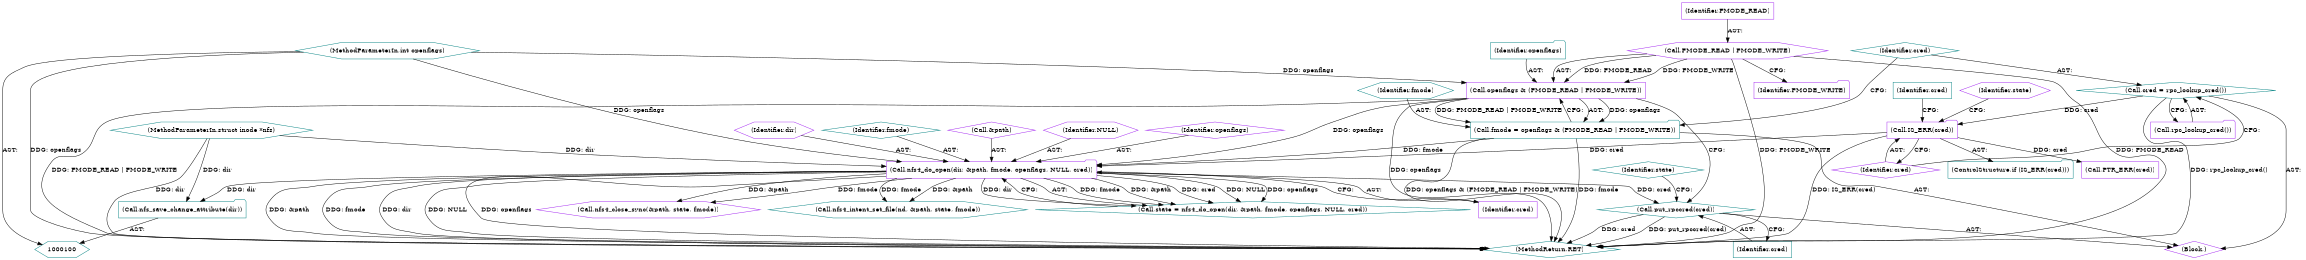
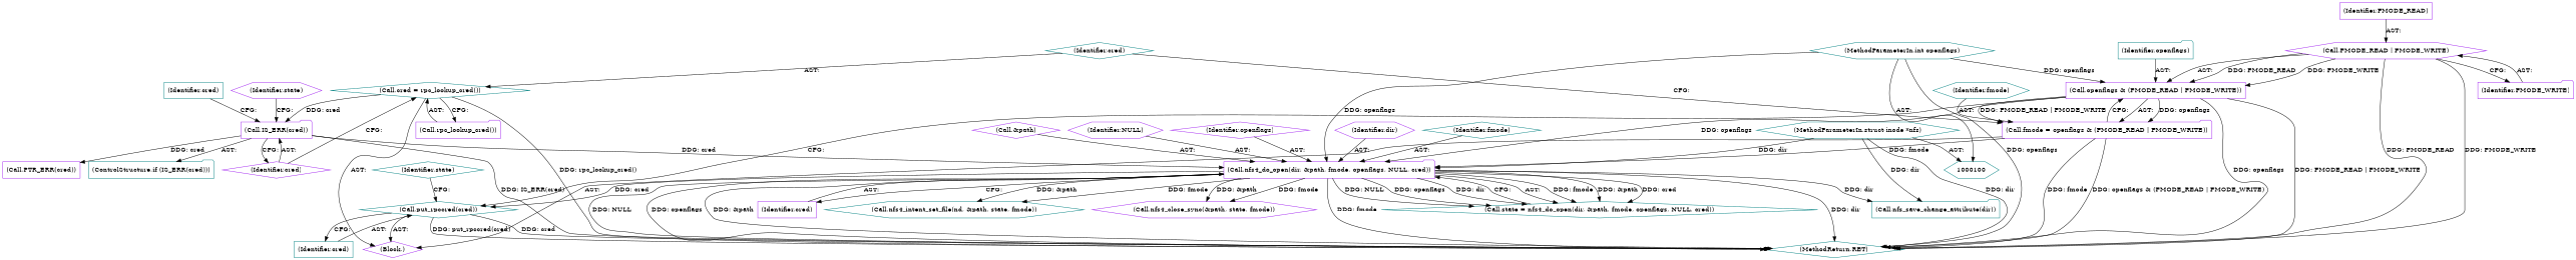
  digraph {
    node [color=purple shape=diamond]
    n1 [color=teal label="(Call,put_rpccred(cred))"]
    n2 [color=teal label="(MethodReturn,RET)"]
    n3 [label="(Block,)"]
    n4 [color=teal label="(Identifier,cred)" shape=box]
    n5 [label="(Call,nfs4_do_open(dir, &path, fmode, openflags, NULL, cred))" shape=folder]
    n6 [label="(Identifier,cred)" shape=box]
    n7 [color=teal label="(Call,nfs4_intent_set_file(nd, &path, state, fmode))" shape=hexagon]
    n8 [color=teal label="(Call,nfs_save_change_attribute(dir))" shape=folder]
    n9 [label="(Call,nfs4_close_sync(&path, state, fmode))" shape=hexagon]
    n10 [color=teal label="(Call,state = nfs4_do_open(dir, &path, fmode, openflags, NULL, cred))"]
    n11 [color=teal label="(MethodParameterIn,struct inode *nfs)" shape=hexagon]
    1000100 [color=teal shape=hexagon]
-   n13 [color=teal label="(Call,fmode = openflags & (FMODE_READ | FMODE_WRITE))" shape=folder]
+   n13 [label="(Call,fmode = openflags & (FMODE_READ | FMODE_WRITE))" shape=folder]
    n14 [label="(Call,openflags & (FMODE_READ | FMODE_WRITE))" shape=box]
    n15 [label="(Call,FMODE_READ | FMODE_WRITE)" shape=hexagon]
    n16 [label="(Identifier,FMODE_WRITE)" shape=folder]
    n17 [color=teal label="(MethodParameterIn,int openflags)" shape=hexagon]
    n18 [label="(Call,IS_ERR(cred))" shape=folder]
    n19 [label="(Identifier,cred)"]
    n20 [color=teal label="(ControlStructure,if (IS_ERR(cred)))" shape=folder]
    n21 [label="(Call,PTR_ERR(cred))" shape=box]
    n22 [color=teal label="(Call,cred = rpc_lookup_cred())"]
    n23 [label="(Call,rpc_lookup_cred())" shape=folder]
    n24 [label="(Identifier,dir)" shape=hexagon]
    n25 [color=teal label="(Identifier,fmode)" shape=hexagon]
    n26 [label="(Identifier,FMODE_READ)" shape=box]
    n27 [label="(Identifier,state)" shape=hexagon]
    n28 [color=teal label="(Identifier,fmode)"]
    n29 [label="(Call,&path)"]
    n30 [color=teal label="(Identifier,cred)" shape=box]
    n31 [color=teal label="(Identifier,state)"]
    n32 [label="(Identifier,NULL)" shape=hexagon]
    n33 [label="(Identifier,openflags)"]
    n34 [color=teal label="(Identifier,openflags)" shape=folder]
    n35 [color=teal label="(Identifier,cred)"]
    n1 -> n2 [label="DDG: put_rpccred(cred)"]
    n1 -> n2 [label="DDG: cred"]
    n1 -> n3 [label="AST: "]
    n1 -> n4 [label="CFG: "]
    n4 -> n1 [label="AST: "]
    n5 -> n1 [label="DDG: cred"]
    n5 -> n2 [label="DDG: &path"]
    n5 -> n2 [label="DDG: fmode"]
    n5 -> n2 [label="DDG: dir"]
    n5 -> n2 [label="DDG: NULL"]
    n5 -> n2 [label="DDG: openflags"]
    n5 -> n6 [label="CFG: "]
    n5 -> n7 [label="DDG: &path"]
    n5 -> n7 [label="DDG: fmode"]
    n5 -> n8 [label="DDG: dir"]
    n5 -> n9 [label="DDG: &path"]
    n5 -> n9 [label="DDG: fmode"]
    n5 -> n10 [label="AST: "]
    n5 -> n10 [label="DDG: fmode"]
    n5 -> n10 [label="DDG: &path"]
    n5 -> n10 [label="DDG: cred"]
    n5 -> n10 [label="DDG: NULL"]
    n5 -> n10 [label="DDG: openflags"]
    n5 -> n10 [label="DDG: dir"]
    n6 -> n5 [label="AST: "]
    n10 -> n5 [label="CFG: "]
    n11 -> n2 [label="DDG: dir"]
    n11 -> n5 [label="DDG: dir"]
    n11 -> n8 [label="DDG: dir"]
-   n8 -> 1000100 [label="AST: "]
+   n11 -> 1000100 [label="AST: "]
    n13 -> n2 [label="DDG: openflags & (FMODE_READ | FMODE_WRITE)"]
    n13 -> n2 [label="DDG: fmode"]
    n13 -> n3 [label="AST: "]
    n13 -> n5 [label="DDG: fmode"]
    n13 -> n14 [label="CFG: "]
    n14 -> n1 [label="CFG: "]
    n14 -> n2 [label="DDG: FMODE_READ | FMODE_WRITE"]
    n14 -> n2 [label="DDG: openflags"]
    n14 -> n5 [label="DDG: openflags"]
    n14 -> n13 [label="AST: "]
    n14 -> n13 [label="DDG: openflags"]
    n14 -> n13 [label="DDG: FMODE_READ | FMODE_WRITE"]
    n15 -> n2 [label="DDG: FMODE_READ"]
    n15 -> n2 [label="DDG: FMODE_WRITE"]
    n15 -> n14 [label="AST: "]
    n15 -> n14 [label="DDG: FMODE_READ"]
    n15 -> n14 [label="DDG: FMODE_WRITE"]
    n15 -> n16 [label="CFG: "]
+   n16 -> n15 [label="AST: "]
    n17 -> n2 [label="DDG: openflags"]
    n17 -> n5 [label="DDG: openflags"]
    n17 -> 1000100 [label="AST: "]
    n17 -> n14 [label="DDG: openflags"]
    n18 -> n2 [label="DDG: IS_ERR(cred)"]
    n18 -> n5 [label="DDG: cred"]
    n18 -> n19 [label="CFG: "]
    n18 -> n20 [label="AST: "]
    n18 -> n21 [label="DDG: cred"]
    n19 -> n18 [label="AST: "]
    n19 -> n22 [label="CFG: "]
    n22 -> n2 [label="DDG: rpc_lookup_cred()"]
    n22 -> n3 [label="AST: "]
    n22 -> n18 [label="DDG: cred"]
    n22 -> n23 [label="CFG: "]
    n23 -> n22 [label="AST: "]
    n24 -> n5 [label="AST: "]
    n25 -> n13 [label="AST: "]
    n26 -> n15 [label="AST: "]
    n27 -> n18 [label="CFG: "]
    n28 -> n5 [label="AST: "]
    n29 -> n5 [label="AST: "]
    n30 -> n18 [label="CFG: "]
    n31 -> n1 [label="CFG: "]
    n32 -> n5 [label="AST: "]
    n33 -> n5 [label="AST: "]
    n34 -> n14 [label="AST: "]
    n35 -> n13 [label="CFG: "]
    n35 -> n22 [label="AST: "]
  }
